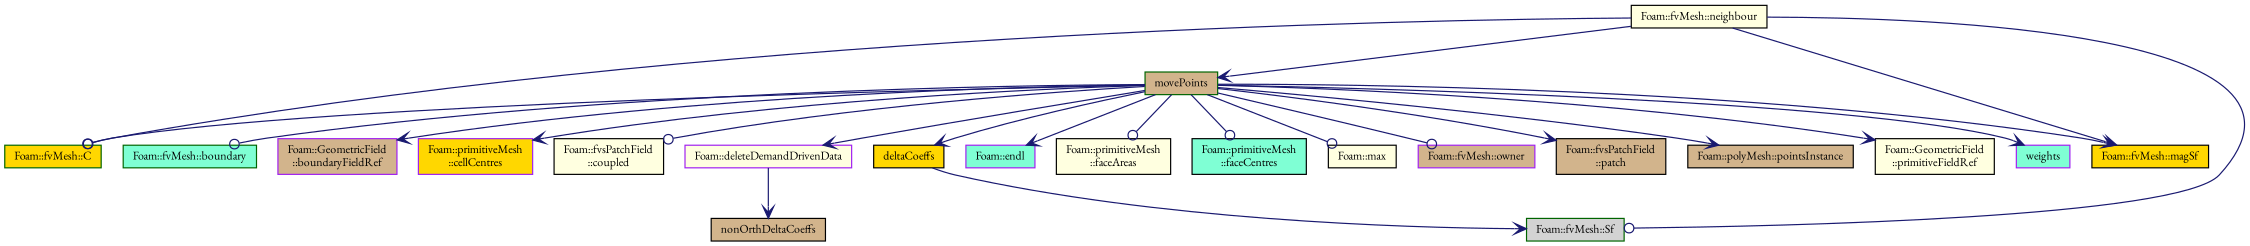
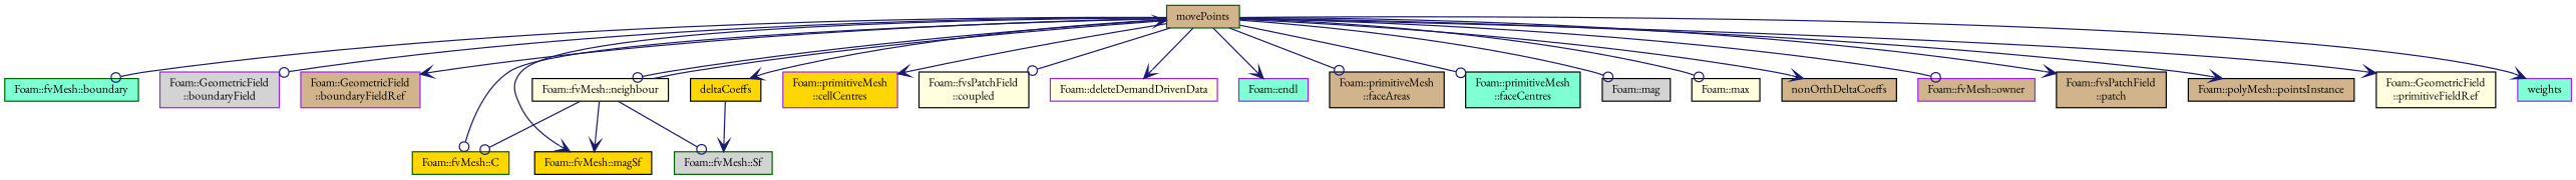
  digraph {
    fontname="EB Garamond"
    rankdir=TB
    node [color=black fillcolor=tan fontname="EB Garamond" fontsize=10 shape=record style=filled]
    edge [arrowhead=vee color=midnightblue fontname="EB Garamond" fontsize=10 labelfontname=Helvetica labelfontsize=10 style=solid]
    n1 [color=darkgreen fontcolor=black height=0.2 label=movePoints width=0.4]
    n2 [color=darkgreen fillcolor=aquamarine height=0.2 label="Foam::fvMesh::boundary" width=0.4]
+   n3 [color=purple fillcolor=lightgrey height=0.2 label="Foam::GeometricField\l::boundaryField" width=0.4]
    n4 [color=purple height=0.2 label="Foam::GeometricField\l::boundaryFieldRef" width=0.4]
    n5 [color=darkgreen fillcolor=gold height=0.2 label="Foam::fvMesh::C" width=0.4]
    n6 [color=purple fillcolor=gold height=0.2 label="Foam::primitiveMesh\l::cellCentres" width=0.4]
    n7 [fillcolor=lightyellow height=0.2 label="Foam::fvsPatchField\l::coupled" width=0.4]
    n8 [color=purple fillcolor=lightyellow height=0.2 label="Foam::deleteDemandDrivenData" width=0.4]
    n9 [fillcolor=gold height=0.2 label=deltaCoeffs width=0.4]
    n10 [color=purple fillcolor=aquamarine height=0.2 label="Foam::endl" width=0.4]
-   n11 [fillcolor=lightyellow height=0.2 label="Foam::primitiveMesh\l::faceAreas" width=0.4]
+   n11 [height=0.2 label="Foam::primitiveMesh\l::faceAreas" width=0.4]
    n12 [fillcolor=aquamarine height=0.2 label="Foam::primitiveMesh\l::faceCentres" width=0.4]
+   n13 [fillcolor=lightgrey height=0.2 label="Foam::mag" width=0.4]
    n14 [fillcolor=gold height=0.2 label="Foam::fvMesh::magSf" width=0.4]
    n15 [fillcolor=lightyellow height=0.2 label="Foam::max" width=0.4]
    n16 [fillcolor=lightyellow height=0.2 label="Foam::fvMesh::neighbour" width=0.4]
    n17 [height=0.2 label=nonOrthDeltaCoeffs width=0.4]
    n18 [color=purple height=0.2 label="Foam::fvMesh::owner" width=0.4]
    n19 [height=0.2 label="Foam::fvsPatchField\l::patch" width=0.4]
    n20 [height=0.2 label="Foam::polyMesh::pointsInstance" width=0.4]
    n21 [fillcolor=lightyellow height=0.2 label="Foam::GeometricField\l::primitiveFieldRef" width=0.4]
    n22 [color=purple fillcolor=aquamarine height=0.2 label=weights width=0.4]
    n23 [color=darkgreen fillcolor=lightgrey height=0.2 label="Foam::fvMesh::Sf" width=0.4]
    n1 -> n2 [arrowhead=odot]
+   n1 -> n3 [arrowhead=odot]
    n1 -> n4
    n1 -> n5 [arrowhead=odot]
    n1 -> n6
    n1 -> n7 [arrowhead=odot]
    n1 -> n8
    n1 -> n9
    n1 -> n10
    n1 -> n11 [arrowhead=odot]
    n1 -> n12 [arrowhead=odot]
+   n1 -> n13 [arrowhead=odot]
    n1 -> n14
    n1 -> n15 [arrowhead=odot]
-   n8 -> n17
+   n1 -> n16 [arrowhead=odot]
+   n1 -> n17
    n1 -> n18 [arrowhead=odot]
    n1 -> n19
    n1 -> n20
    n1 -> n21
    n1 -> n22
    n9 -> n23
    n16 -> n1
    n16 -> n5 [arrowhead=odot]
    n16 -> n14
    n16 -> n23 [arrowhead=odot]
  }
